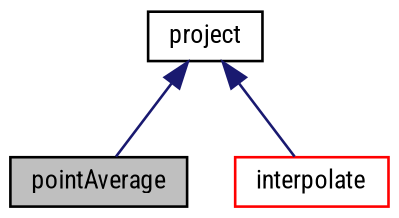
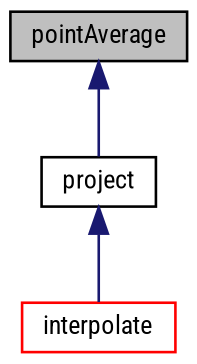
  digraph {
    fontname="Roboto Condensed"
    rankdir=TB
    node [color=black fontname="Roboto Condensed" fontsize=10 shape=record]
    edge [color=midnightblue dir=back fontname="Roboto Condensed" fontsize=10 labelfontname=FreeSans labelfontsize=10 style=solid]
    n1 [fillcolor=grey75 fontcolor=black height=0.2 label=pointAverage style=filled width=0.4]
    n2 [height=0.2 label=project width=0.4]
    n3 [color=red height=0.2 label=interpolate width=0.4]
-   n2 -> n1
+   n1 -> n2
    n2 -> n3
  }
